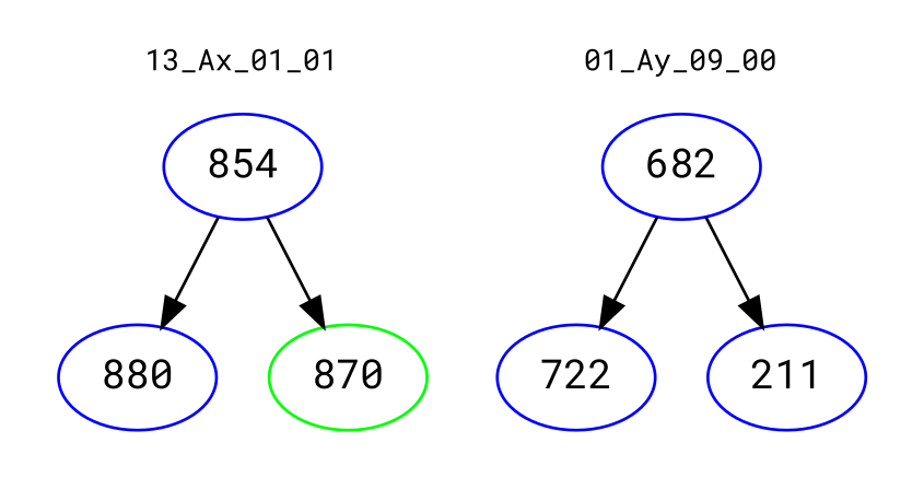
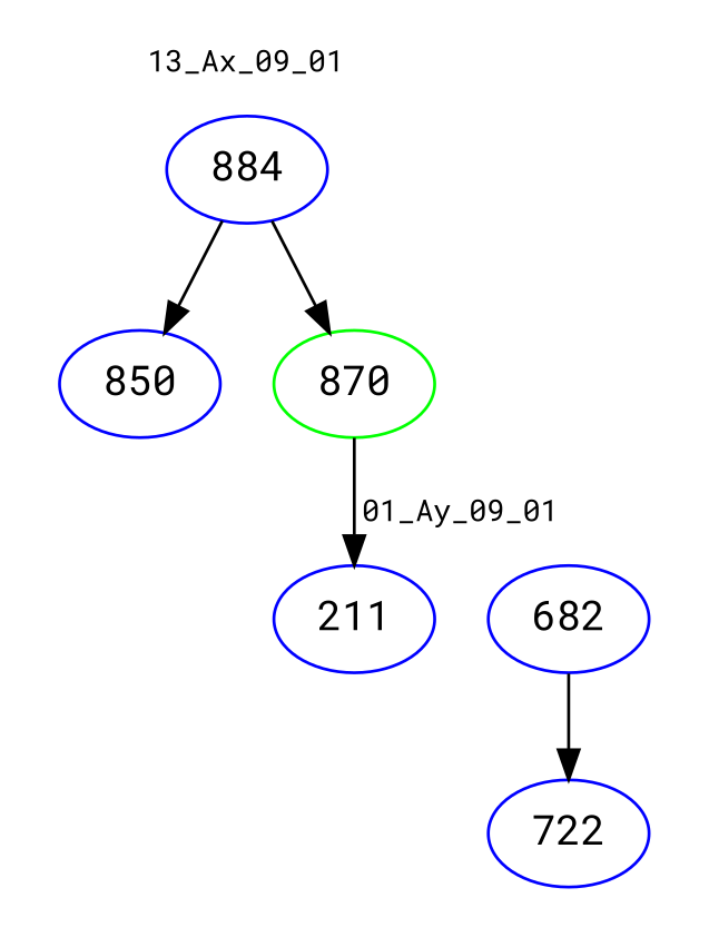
  digraph {
    fontname="Roboto Mono"
    node [color=blue fontname="Roboto Mono"]
    edge [color=black fontname="Roboto Mono"]
-   n1 [label=854]
-   n2 [label=880]
+   n1 [label=884]
+   n2 [label=850]
    n3 [color=green label=870]
    n4 [label=682]
    n5 [label=722]
    n6 [label=211]
    subgraph cluster_1 {
      color=white
      fontsize=10
-     label="13_Ax_01_01"
+     label="13_Ax_09_01"
      n1
      n2
      n3
    }
    subgraph cluster_2 {
      color=white
      fontsize=10
-     label="01_Ay_09_00"
+     label="01_Ay_09_01"
      n4
      n5
      n6
    }
    n1 -> n2
    n1 -> n3
    n4 -> n5
-   n4 -> n6
+   n3 -> n6
  }
